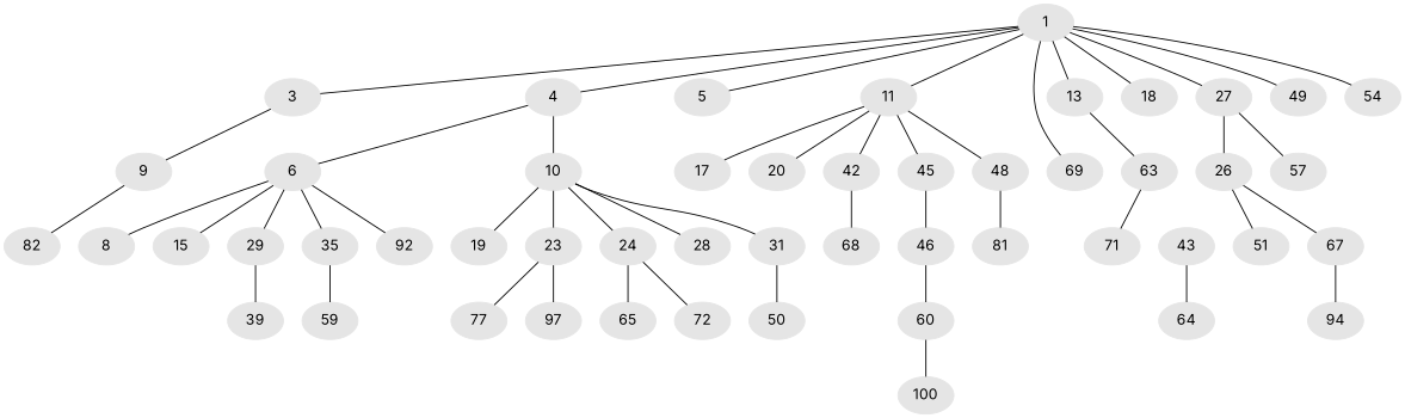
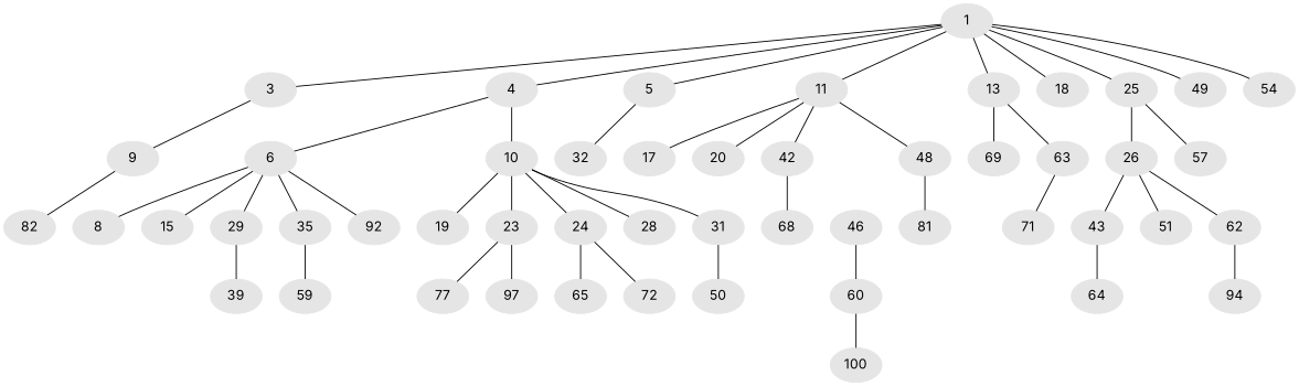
  graph {
    fontname=Inter
    node [color=gray90 fontname=Inter style=filled]
    edge [fontname=Inter]
    1 [super="+2"]
    3
    4 [super="+30"]
    5
    11 [super="+33+12+44+21"]
    13
    18
-   25 [label=27]
+   25
    49 [super="+56"]
    54 [super="+85"]
    69
    9
    6 [super="+7"]
    10 [super="+16+27"]
+   32
    17 [super="+41"]
    20
    42 [super="+58"]
-   45
    48 [super="+78"]
    63
    26 [super="+36+74"]
    57
    82 [super="+96"]
    8 [super="+14"]
    15
    29 [super="+52+84+37"]
    35 [super="+53"]
    92
    19
    23 [super="+40+55"]
    24
    28 [super="+105+66"]
    31 [super="+89"]
    39 [super="+47"]
    59
    77
    97 [super="+99"]
    65 [super="+88+98+102+103"]
    72
    50
    68
    46
    81
    71
    43 [super="+95"]
    51
-   62 [label=67]
+   62
    64 [super="+79"]
    94
    60
    100
    1 -- 3
    1 -- 4
    1 -- 5
    1 -- 11
    1 -- 13
    1 -- 18
    1 -- 25
    1 -- 49
    1 -- 54
-   1 -- 69
+   13 -- 69
    3 -- 9
    4 -- 6
    4 -- 10
+   5 -- 32
    11 -- 17
    11 -- 20
    11 -- 42
-   11 -- 45
    11 -- 48
    13 -- 63
    25 -- 26
    25 -- 57
    9 -- 82
    6 -- 8
    6 -- 15
    6 -- 29
    6 -- 35
    6 -- 92
    10 -- 19
    10 -- 23
    10 -- 24
    10 -- 28
    10 -- 31
    42 -- 68
-   45 -- 46
    48 -- 81
    63 -- 71
+   26 -- 43
    26 -- 51
    26 -- 62
    29 -- 39
    35 -- 59
    23 -- 77
    23 -- 97
    24 -- 65
    24 -- 72
    31 -- 50
    46 -- 60
    43 -- 64
    62 -- 94
    60 -- 100
  }
